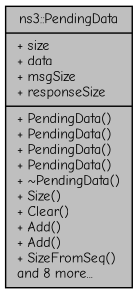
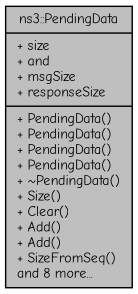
  digraph {
    fontname="Comic Neue"
-   n1 [color=black fillcolor=grey75 fontcolor=black fontname="Comic Neue" fontsize=10 height=0.2 label="{ns3::PendingData\n|+ size\l+ data\l+ msgSize\l+ responseSize\l|+ PendingData()\l+ PendingData()\l+ PendingData()\l+ PendingData()\l+ ~PendingData()\l+ Size()\l+ Clear()\l+ Add()\l+ Add()\l+ SizeFromSeq()\land 8 more...\l}" shape=record style=filled width=0.4]
+   n1 [color=black fillcolor=grey75 fontcolor=black fontname="Comic Neue" fontsize=10 height=0.2 label="{ns3::PendingData\n|+ size\l+ and\l+ msgSize\l+ responseSize\l|+ PendingData()\l+ PendingData()\l+ PendingData()\l+ PendingData()\l+ ~PendingData()\l+ Size()\l+ Clear()\l+ Add()\l+ Add()\l+ SizeFromSeq()\land 8 more...\l}" shape=record style=filled width=0.4]
  }
